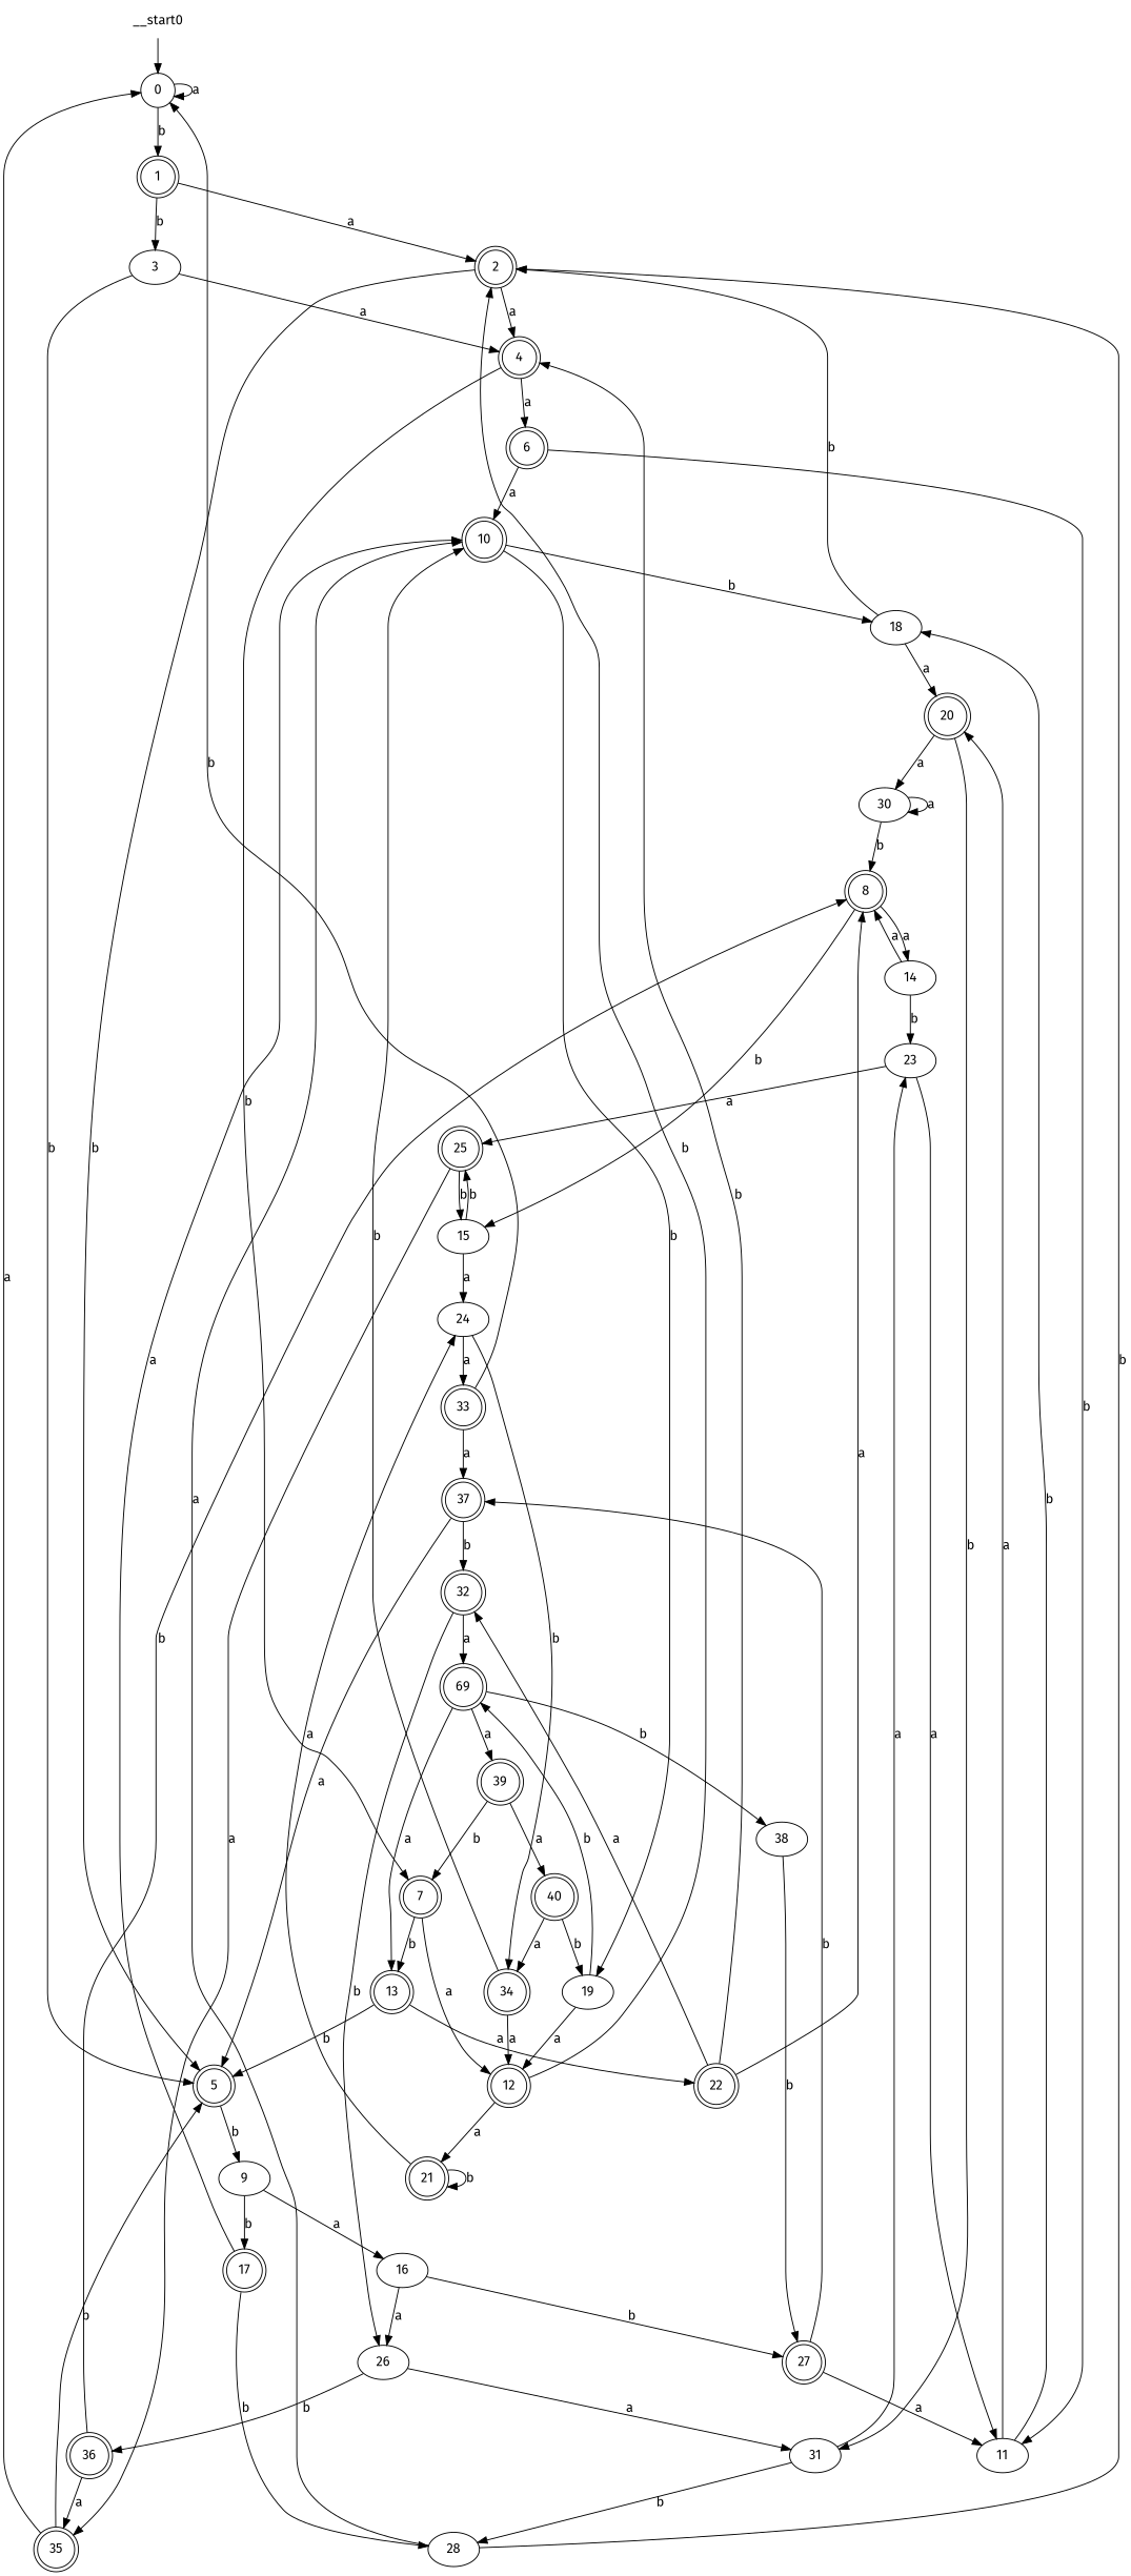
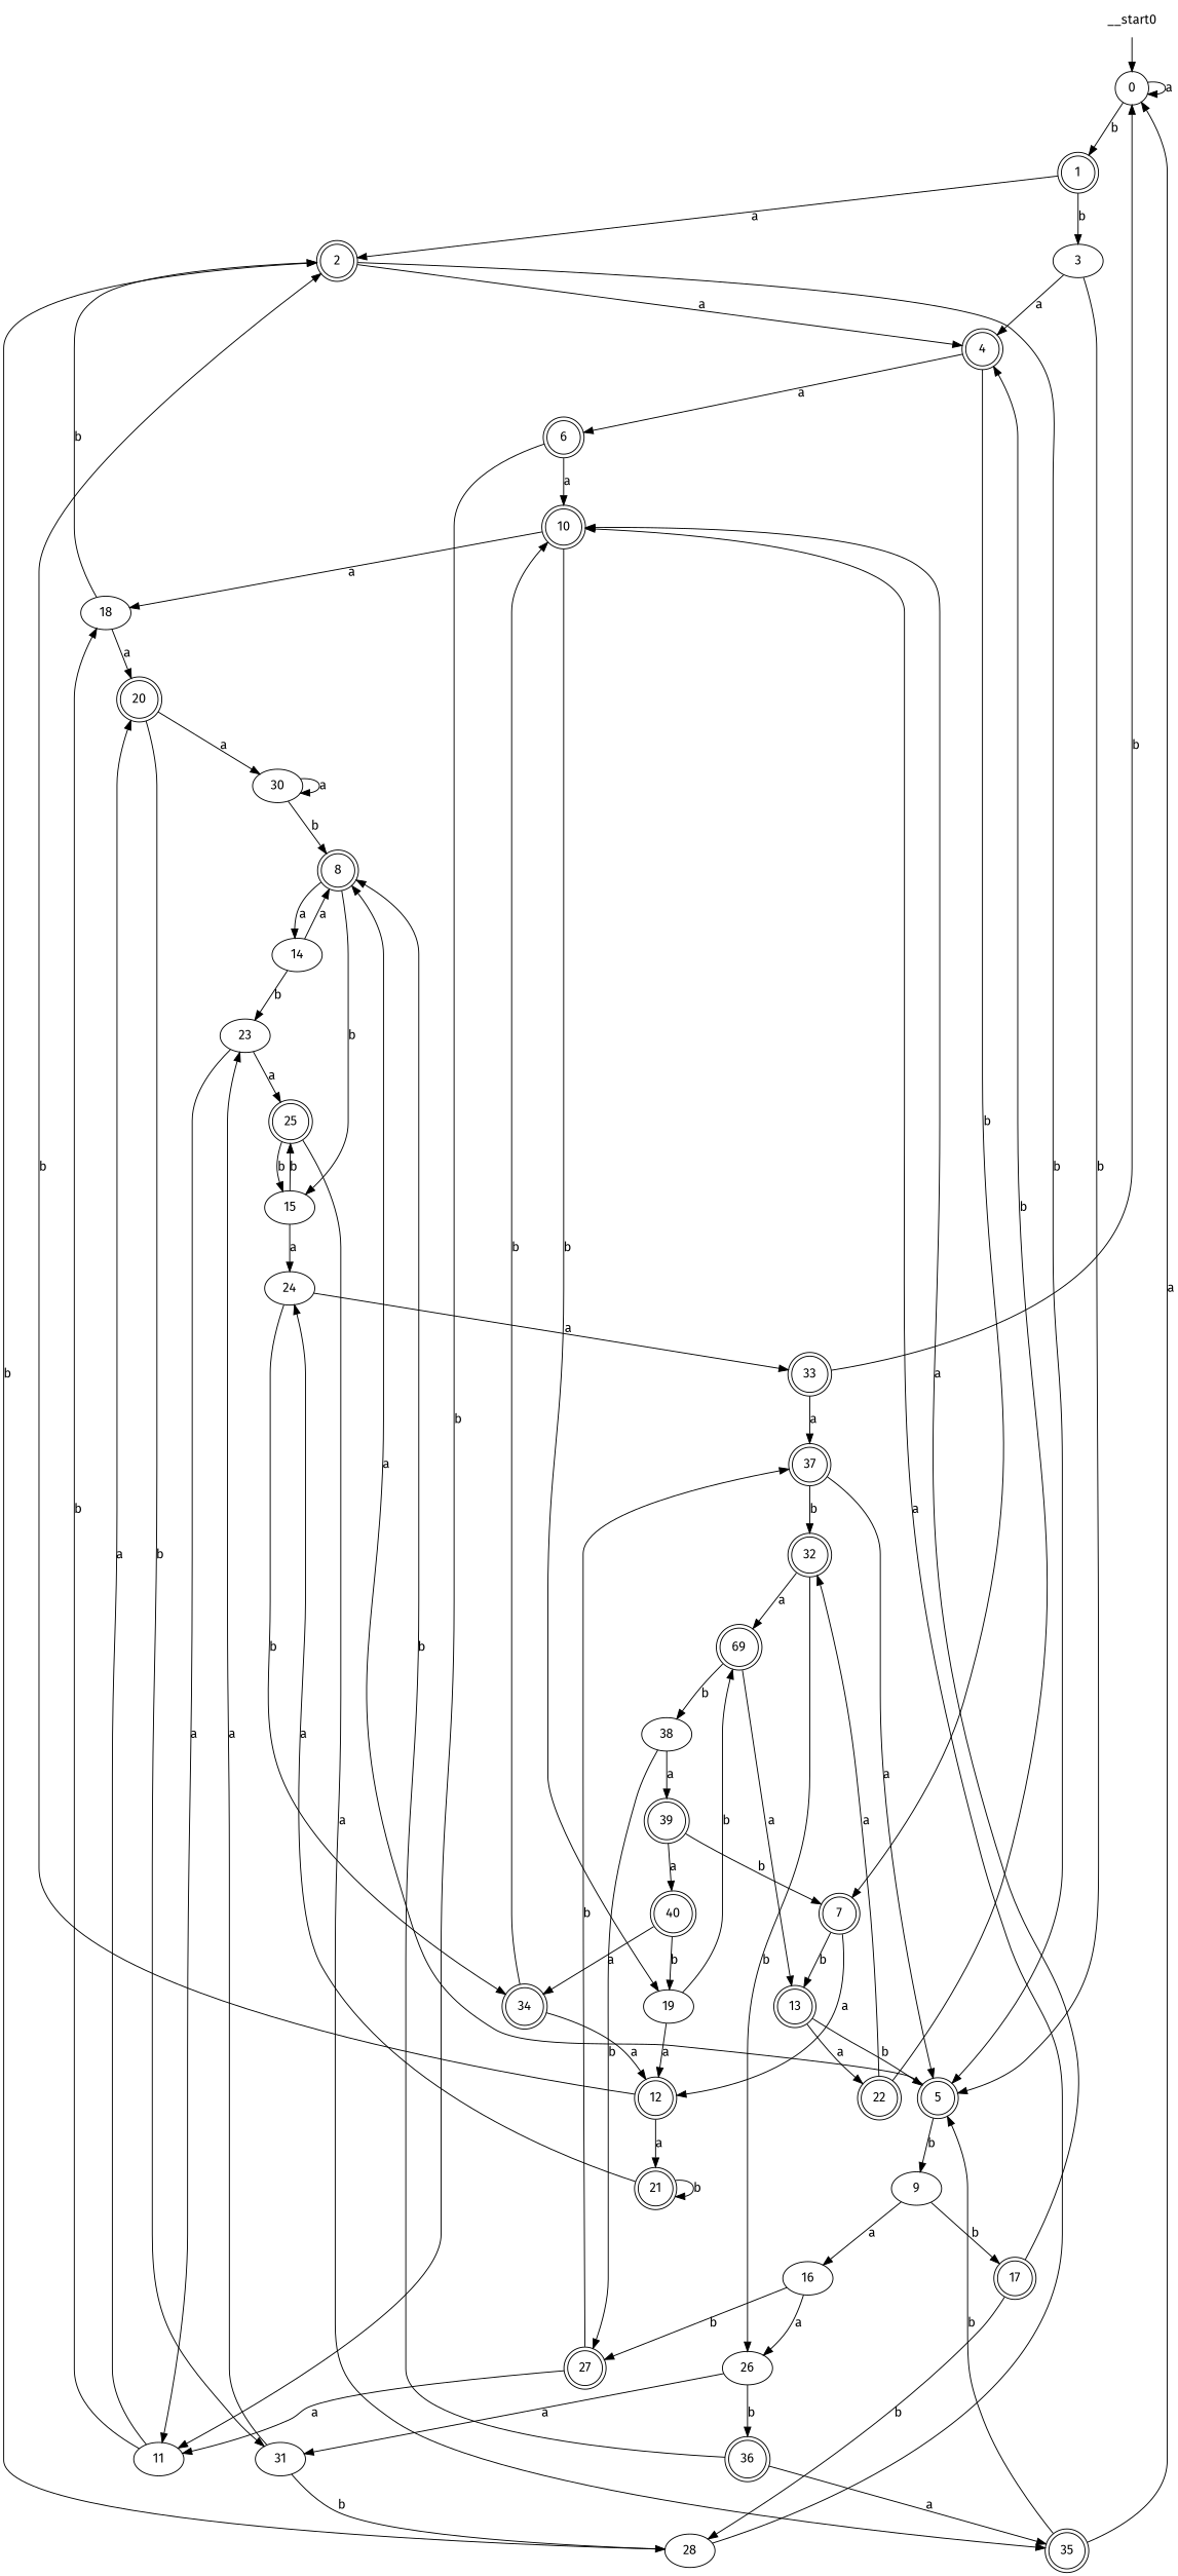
  digraph {
    fontname="Fira Sans"
    node [fontname="Fira Sans" shape=doublecircle]
    edge [fontname="Fira Sans"]
    __start0 [shape=none]
    0 [shape=circle]
    1
    2
    3 [shape=""]
    4
    5
    6
    7
    8
    9 [shape=""]
    10
    11 [shape=""]
    12
    13
    14 [shape=""]
    15 [shape=""]
    16 [shape=""]
    17
    18 [shape=""]
    19 [shape=ellipse]
    20
    21
    22
    23 [shape=""]
    24 [shape=""]
    25
    26 [shape=""]
    27
    28 [shape=""]
    n31 [label=69]
    30 [shape=""]
    31 [shape=""]
    32
    33
    34
    35
    36
    37
    38 [shape=""]
    39
    40
    __start0 -> 0
    0 -> 0 [label=a]
    0 -> 1 [label=b]
    1 -> 2 [label=a]
    1 -> 3 [label=b]
    2 -> 4 [label=a]
    2 -> 5 [label=b]
    3 -> 4 [label=a]
    3 -> 5 [label=b]
    4 -> 6 [label=a]
    4 -> 7 [label=b]
-   22 -> 8 [label=a]
+   5 -> 8 [label=a]
    5 -> 9 [label=b]
    6 -> 10 [label=a]
    6 -> 11 [label=b]
    7 -> 12 [label=a]
    7 -> 13 [label=b]
    8 -> 14 [label=a]
    8 -> 15 [label=b]
    9 -> 16 [label=a]
    9 -> 17 [label=b]
-   10 -> 18 [label=b]
+   10 -> 18 [label=a]
    10 -> 19 [label=b]
    11 -> 18 [label=b]
    11 -> 20 [label=a]
    12 -> 2 [label=b]
    12 -> 21 [label=a]
    13 -> 5 [label=b]
    13 -> 22 [label=a]
    14 -> 8 [label=a]
    14 -> 23 [label=b]
    15 -> 24 [label=a]
    15 -> 25 [label=b]
    16 -> 26 [label=a]
    16 -> 27 [label=b]
    17 -> 10 [label=a]
    17 -> 28 [label=b]
    18 -> 2 [label=b]
    18 -> 20 [label=a]
    19 -> 12 [label=a]
    19 -> n31 [label=b]
    20 -> 30 [label=a]
    20 -> 31 [label=b]
    21 -> 21 [label=b]
    21 -> 24 [label=a]
    22 -> 4 [label=b]
    22 -> 32 [label=a]
    23 -> 11 [label=a]
    23 -> 25 [label=a]
    24 -> 33 [label=a]
    24 -> 34 [label=b]
    25 -> 15 [label=b]
    25 -> 35 [label=a]
    26 -> 31 [label=a]
    26 -> 36 [label=b]
    27 -> 11 [label=a]
    27 -> 37 [label=b]
    28 -> 2 [label=b]
    28 -> 10 [label=a]
    n31 -> 13 [label=a]
    n31 -> 38 [label=b]
    30 -> 8 [label=b]
    30 -> 30 [label=a]
    31 -> 23 [label=a]
    31 -> 28 [label=b]
    32 -> 26 [label=b]
    32 -> n31 [label=a]
    33 -> 0 [label=b]
    33 -> 37 [label=a]
    34 -> 10 [label=b]
    34 -> 12 [label=a]
    35 -> 0 [label=a]
    35 -> 5 [label=b]
    36 -> 8 [label=b]
    36 -> 35 [label=a]
    37 -> 5 [label=a]
    37 -> 32 [label=b]
    38 -> 27 [label=b]
-   n31 -> 39 [label=a]
+   38 -> 39 [label=a]
    39 -> 7 [label=b]
    39 -> 40 [label=a]
    40 -> 19 [label=b]
    40 -> 34 [label=a]
  }
